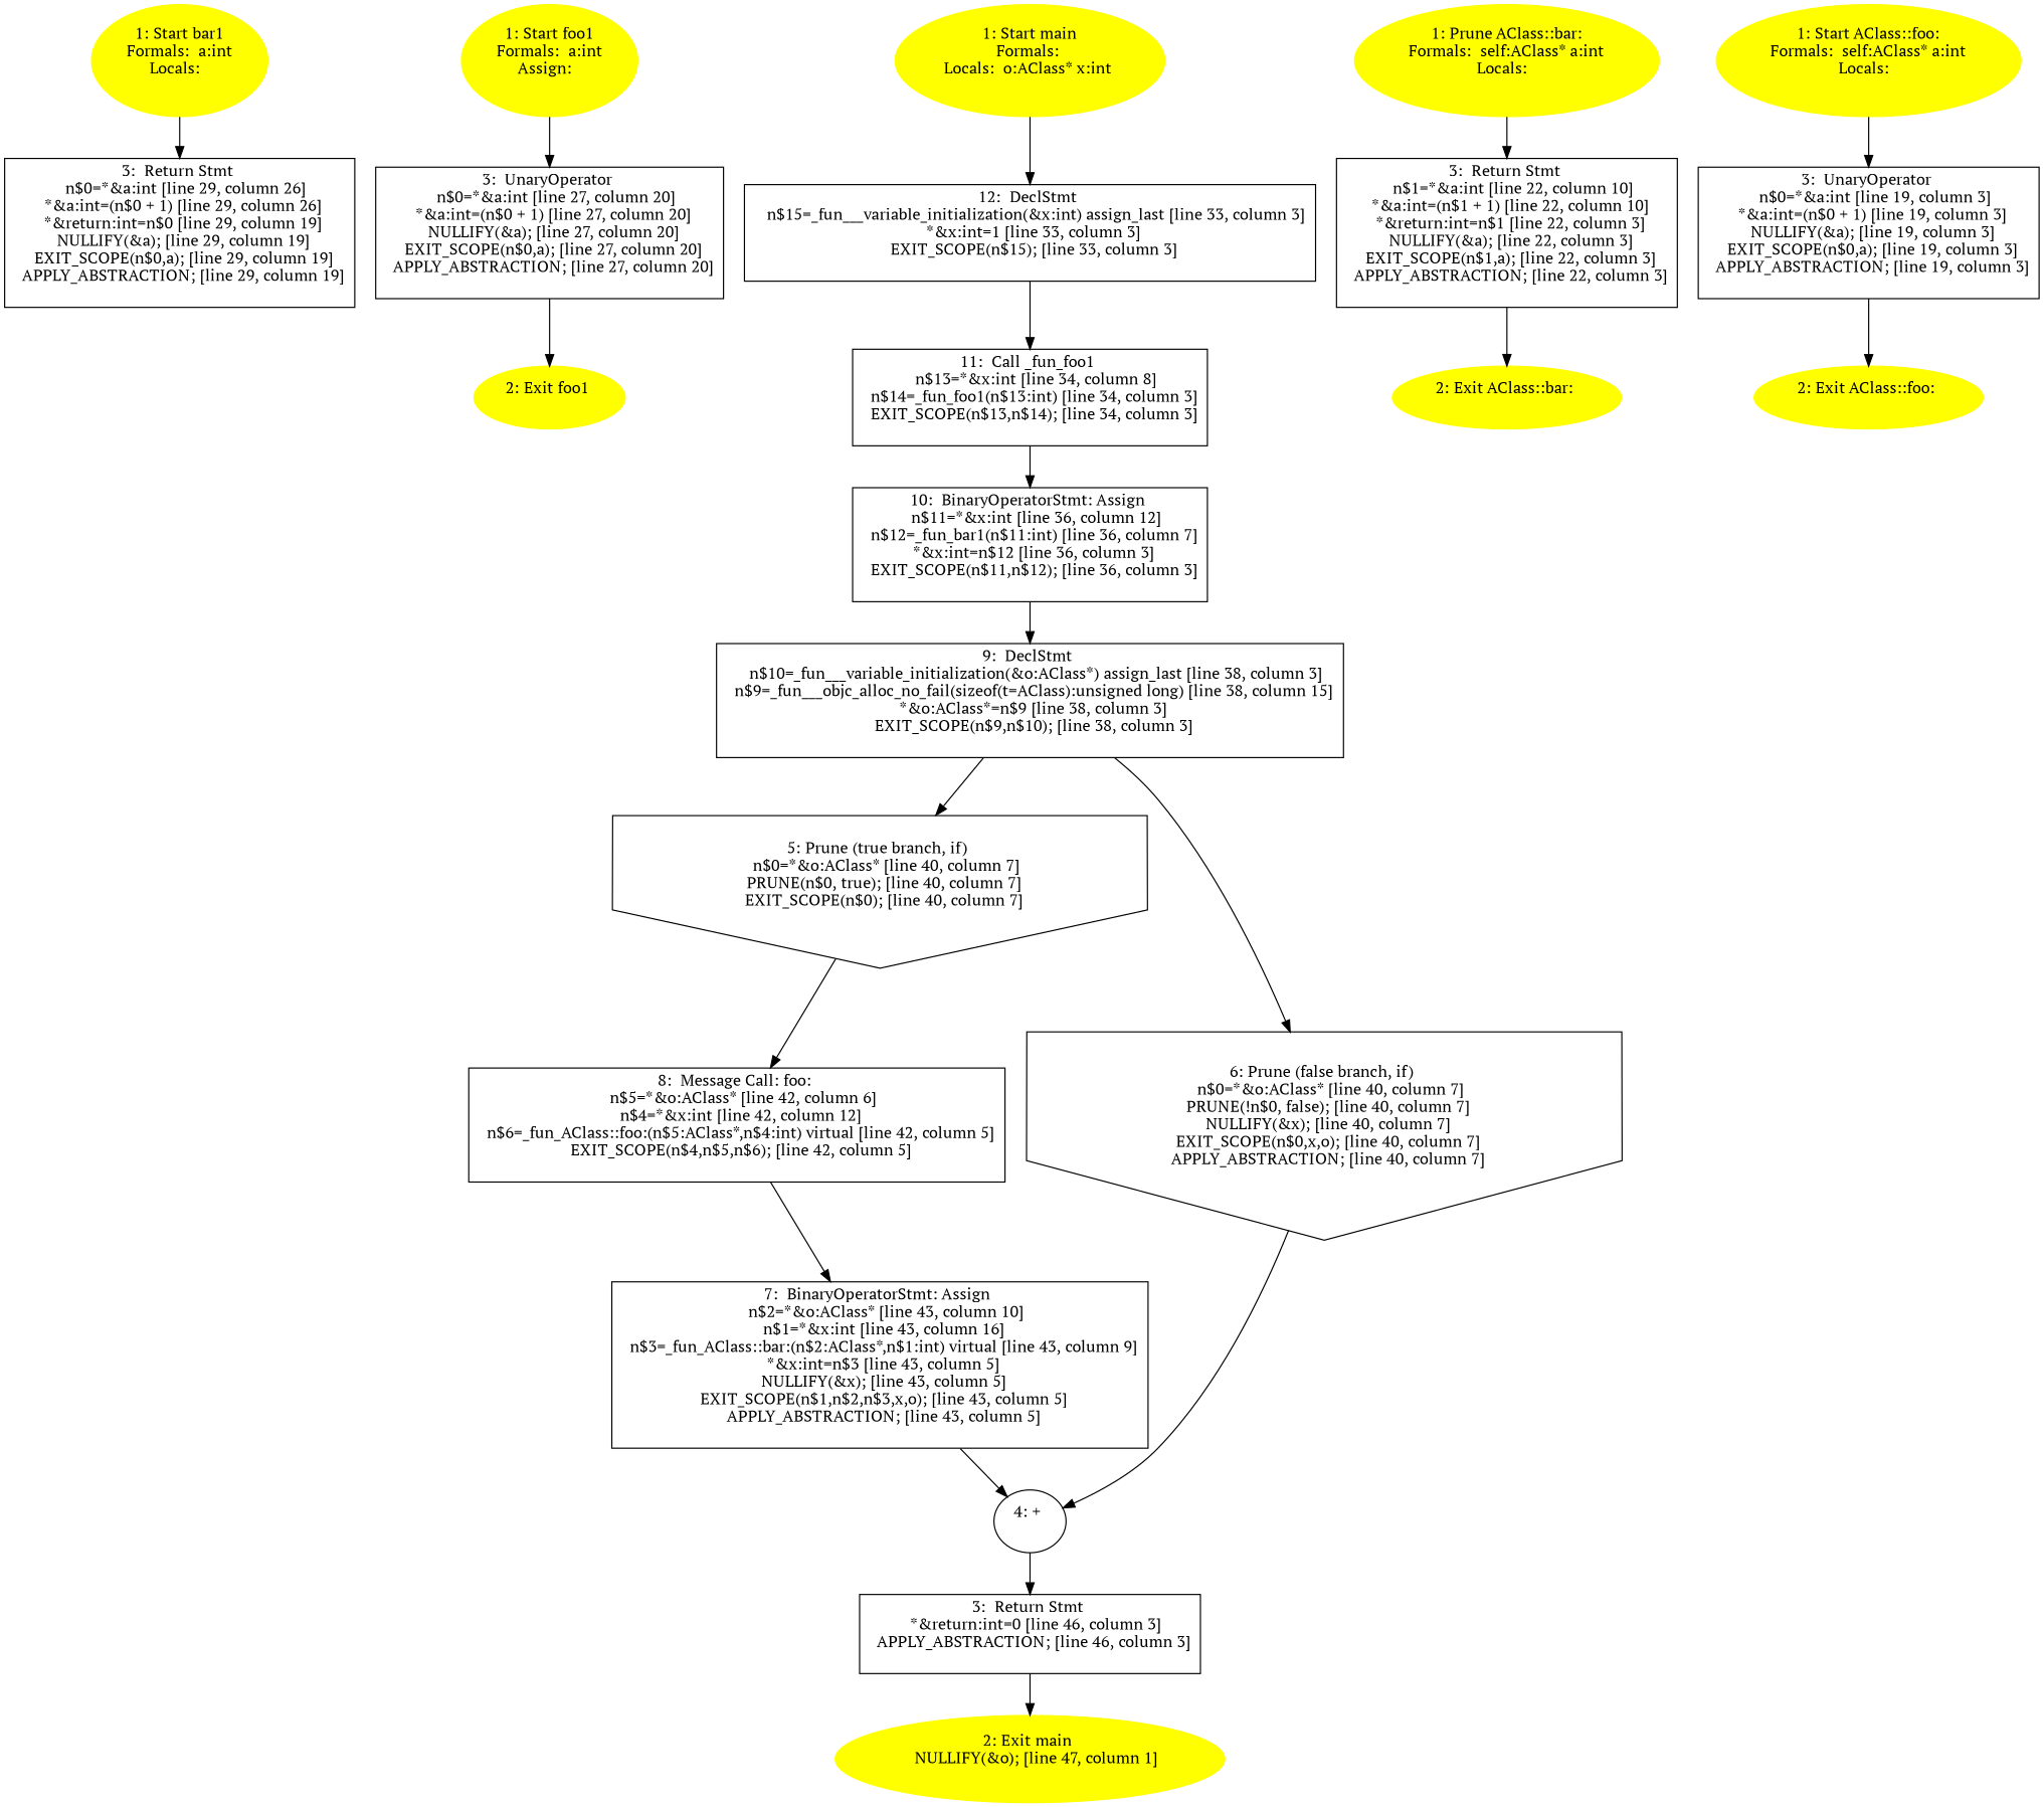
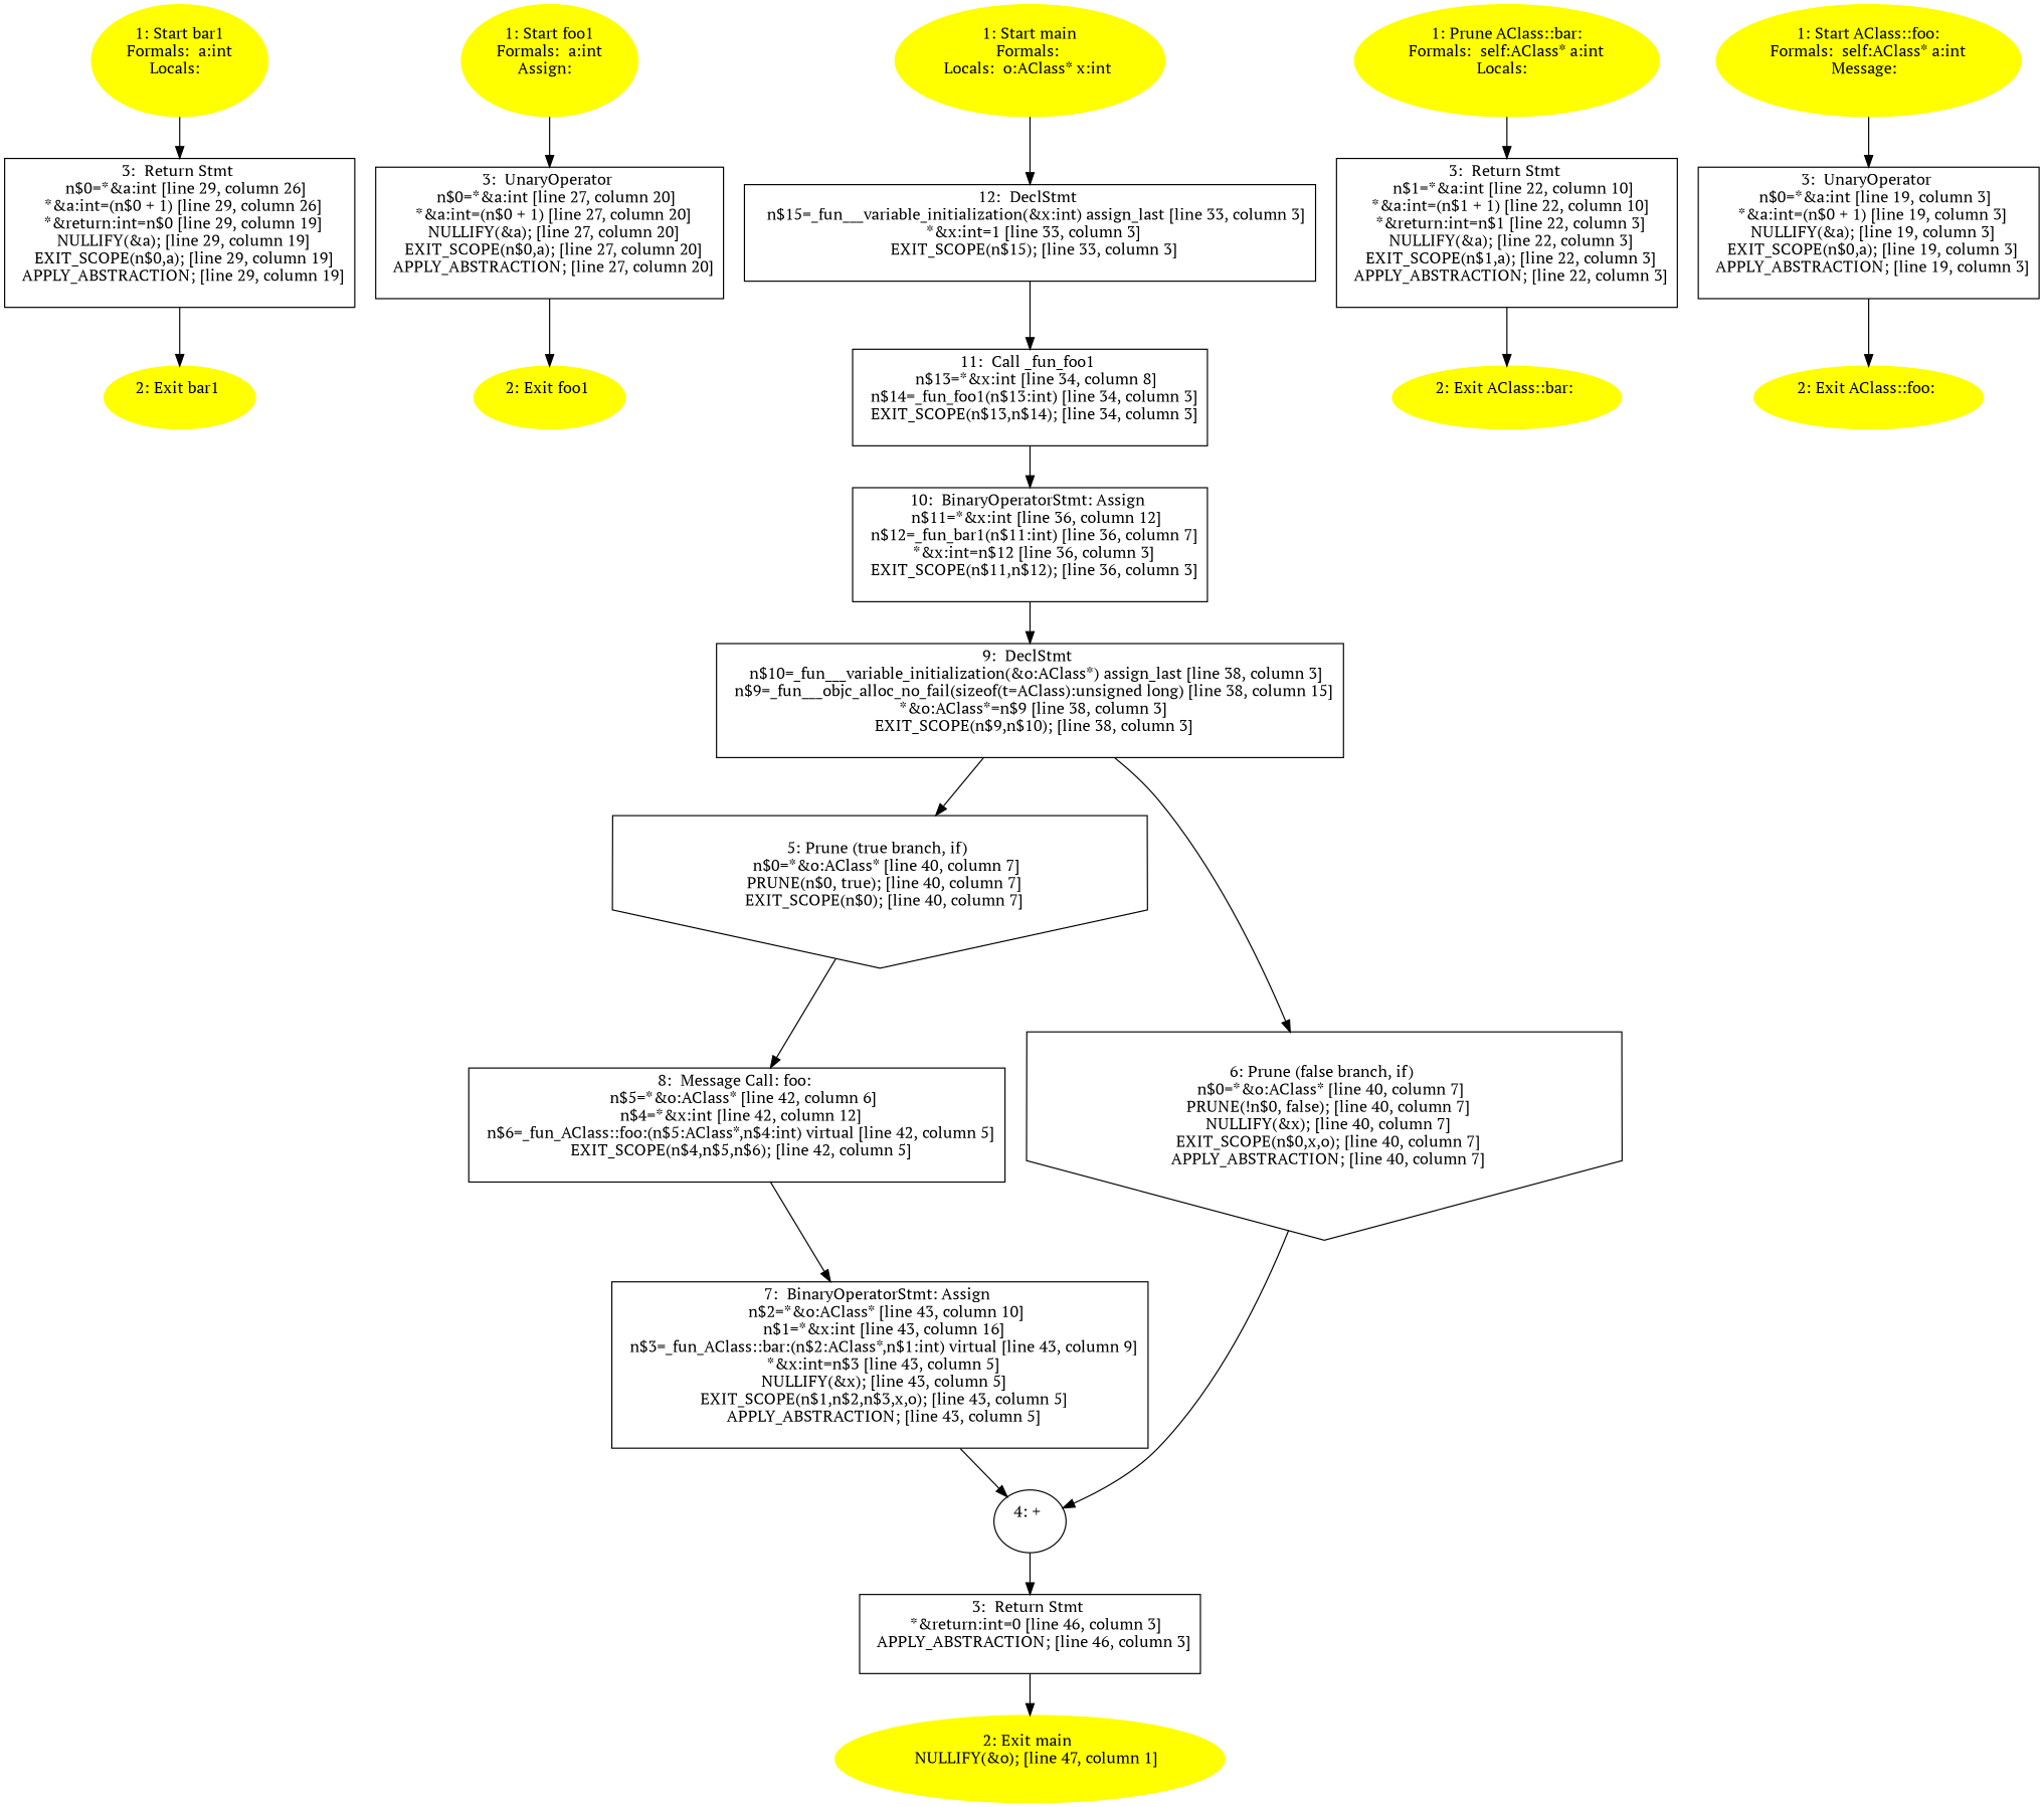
  digraph {
    fontname="PT Serif"
    node [fontname="PT Serif"]
    edge [fontname="PT Serif"]
    n1 [color=yellow label="1: Start bar1\nFormals:  a:int\nLocals:  \n  " style=filled]
    n2 [label="3:  Return Stmt \n   n$0=*&a:int [line 29, column 26]\n  *&a:int=(n$0 + 1) [line 29, column 26]\n  *&return:int=n$0 [line 29, column 19]\n  NULLIFY(&a); [line 29, column 19]\n  EXIT_SCOPE(n$0,a); [line 29, column 19]\n  APPLY_ABSTRACTION; [line 29, column 19]\n " shape=box]
+   n3 [color=yellow label="2: Exit bar1 \n  " style=filled]
    n4 [color=yellow label="1: Start foo1\nFormals:  a:int\nAssign:  \n  " style=filled]
    n5 [label="3:  UnaryOperator \n   n$0=*&a:int [line 27, column 20]\n  *&a:int=(n$0 + 1) [line 27, column 20]\n  NULLIFY(&a); [line 27, column 20]\n  EXIT_SCOPE(n$0,a); [line 27, column 20]\n  APPLY_ABSTRACTION; [line 27, column 20]\n " shape=box]
    n6 [color=yellow label="2: Exit foo1 \n  " style=filled]
    n7 [color=yellow label="1: Start main\nFormals: \nLocals:  o:AClass* x:int \n  " style=filled]
    n8 [label="12:  DeclStmt \n   n$15=_fun___variable_initialization(&x:int) assign_last [line 33, column 3]\n  *&x:int=1 [line 33, column 3]\n  EXIT_SCOPE(n$15); [line 33, column 3]\n " shape=box]
    n9 [label="11:  Call _fun_foo1 \n   n$13=*&x:int [line 34, column 8]\n  n$14=_fun_foo1(n$13:int) [line 34, column 3]\n  EXIT_SCOPE(n$13,n$14); [line 34, column 3]\n " shape=box]
    n10 [label="10:  BinaryOperatorStmt: Assign \n   n$11=*&x:int [line 36, column 12]\n  n$12=_fun_bar1(n$11:int) [line 36, column 7]\n  *&x:int=n$12 [line 36, column 3]\n  EXIT_SCOPE(n$11,n$12); [line 36, column 3]\n " shape=box]
    n11 [color=yellow label="2: Exit main \n   NULLIFY(&o); [line 47, column 1]\n " style=filled]
    n12 [label="3:  Return Stmt \n   *&return:int=0 [line 46, column 3]\n  APPLY_ABSTRACTION; [line 46, column 3]\n " shape=box]
    n13 [label="4: + \n  "]
    n14 [label="5: Prune (true branch, if) \n   n$0=*&o:AClass* [line 40, column 7]\n  PRUNE(n$0, true); [line 40, column 7]\n  EXIT_SCOPE(n$0); [line 40, column 7]\n " shape=invhouse]
    n15 [label="8:  Message Call: foo: \n   n$5=*&o:AClass* [line 42, column 6]\n  n$4=*&x:int [line 42, column 12]\n  n$6=_fun_AClass::foo:(n$5:AClass*,n$4:int) virtual [line 42, column 5]\n  EXIT_SCOPE(n$4,n$5,n$6); [line 42, column 5]\n " shape=box]
    n16 [label="7:  BinaryOperatorStmt: Assign \n   n$2=*&o:AClass* [line 43, column 10]\n  n$1=*&x:int [line 43, column 16]\n  n$3=_fun_AClass::bar:(n$2:AClass*,n$1:int) virtual [line 43, column 9]\n  *&x:int=n$3 [line 43, column 5]\n  NULLIFY(&x); [line 43, column 5]\n  EXIT_SCOPE(n$1,n$2,n$3,x,o); [line 43, column 5]\n  APPLY_ABSTRACTION; [line 43, column 5]\n " shape=box]
    n17 [label="6: Prune (false branch, if) \n   n$0=*&o:AClass* [line 40, column 7]\n  PRUNE(!n$0, false); [line 40, column 7]\n  NULLIFY(&x); [line 40, column 7]\n  EXIT_SCOPE(n$0,x,o); [line 40, column 7]\n  APPLY_ABSTRACTION; [line 40, column 7]\n " shape=invhouse]
    n18 [label="9:  DeclStmt \n   n$10=_fun___variable_initialization(&o:AClass*) assign_last [line 38, column 3]\n  n$9=_fun___objc_alloc_no_fail(sizeof(t=AClass):unsigned long) [line 38, column 15]\n  *&o:AClass*=n$9 [line 38, column 3]\n  EXIT_SCOPE(n$9,n$10); [line 38, column 3]\n " shape=box]
    n19 [color=yellow label="1: Prune AClass::bar:\nFormals:  self:AClass* a:int\nLocals:  \n  " style=filled]
    n20 [label="3:  Return Stmt \n   n$1=*&a:int [line 22, column 10]\n  *&a:int=(n$1 + 1) [line 22, column 10]\n  *&return:int=n$1 [line 22, column 3]\n  NULLIFY(&a); [line 22, column 3]\n  EXIT_SCOPE(n$1,a); [line 22, column 3]\n  APPLY_ABSTRACTION; [line 22, column 3]\n " shape=box]
    n21 [color=yellow label="2: Exit AClass::bar: \n  " style=filled]
-   n22 [color=yellow label="1: Start AClass::foo:\nFormals:  self:AClass* a:int\nLocals:  \n  " style=filled]
+   n22 [color=yellow label="1: Start AClass::foo:\nFormals:  self:AClass* a:int\nMessage:  \n  " style=filled]
    n23 [label="3:  UnaryOperator \n   n$0=*&a:int [line 19, column 3]\n  *&a:int=(n$0 + 1) [line 19, column 3]\n  NULLIFY(&a); [line 19, column 3]\n  EXIT_SCOPE(n$0,a); [line 19, column 3]\n  APPLY_ABSTRACTION; [line 19, column 3]\n " shape=box]
    n24 [color=yellow label="2: Exit AClass::foo: \n  " style=filled]
    n1 -> n2
+   n2 -> n3
    n4 -> n5
    n5 -> n6
    n7 -> n8
    n8 -> n9
    n9 -> n10
    n10 -> n18
    n12 -> n11
    n13 -> n12
    n14 -> n15
    n15 -> n16
    n16 -> n13
    n17 -> n13
    n18 -> n14
    n18 -> n17
    n19 -> n20
    n20 -> n21
    n22 -> n23
    n23 -> n24
  }
